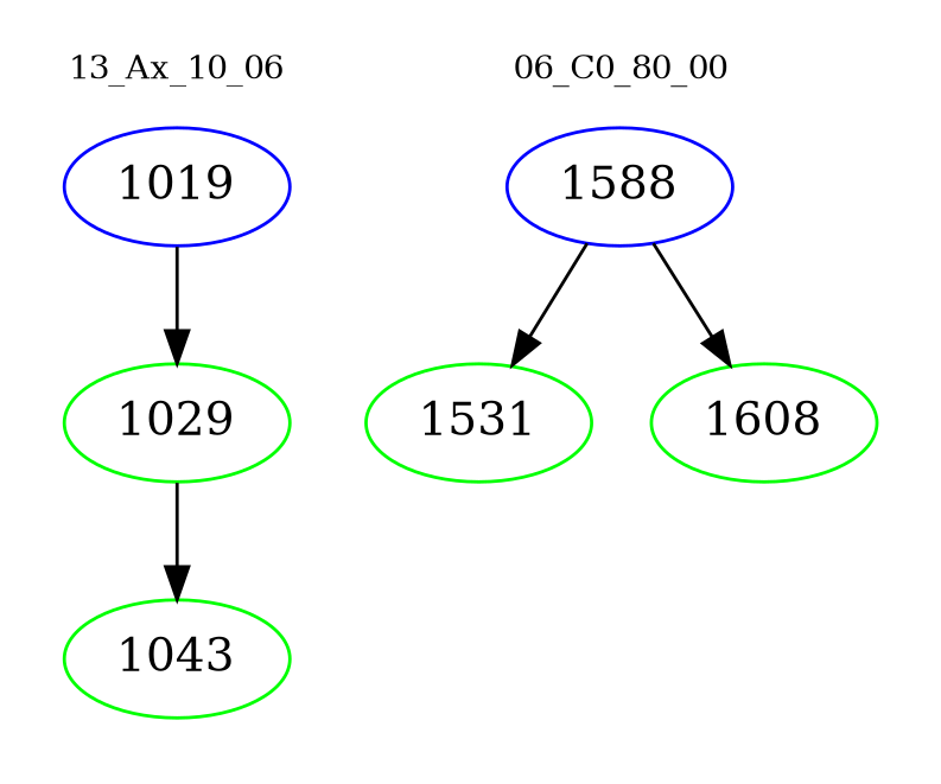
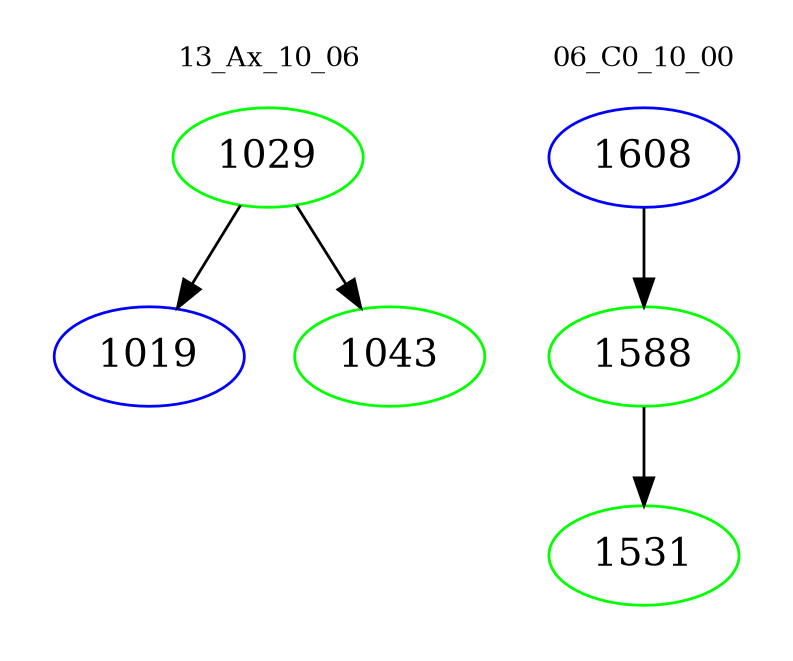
  digraph {
    node [color=green]
    edge [color=black]
    n1 [label=1029]
    n2 [color=blue label=1019]
    n3 [label=1043]
-   n4 [color=blue label=1588]
+   n4 [label=1588]
    n5 [label=1531]
-   n6 [label=1608]
+   n6 [color=blue label=1608]
    subgraph cluster_1 {
      color=white
      fontsize=10
      label="13_Ax_10_06"
      n1
      n2
      n3
    }
    subgraph cluster_2 {
      color=white
      fontsize=10
-     label="06_C0_80_00"
+     label="06_C0_10_00"
      n4
      n5
      n6
    }
-   n2 -> n1
+   n1 -> n2
    n1 -> n3
    n4 -> n5
-   n4 -> n6
+   n6 -> n4
  }
